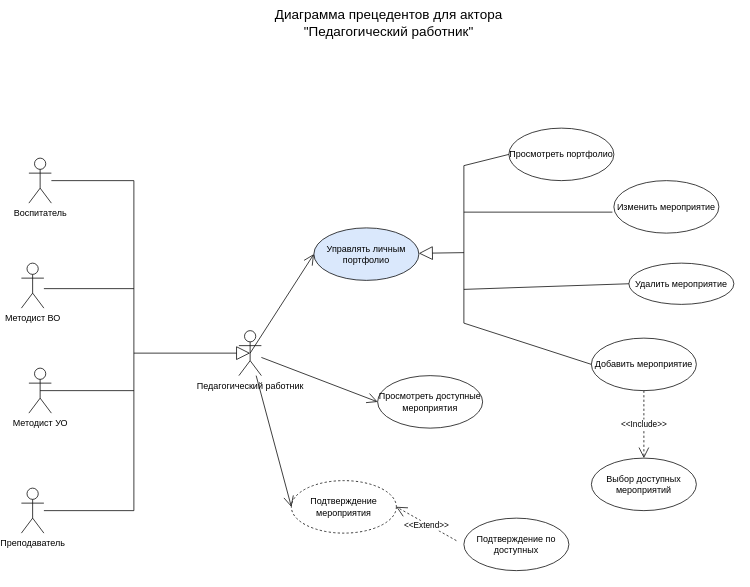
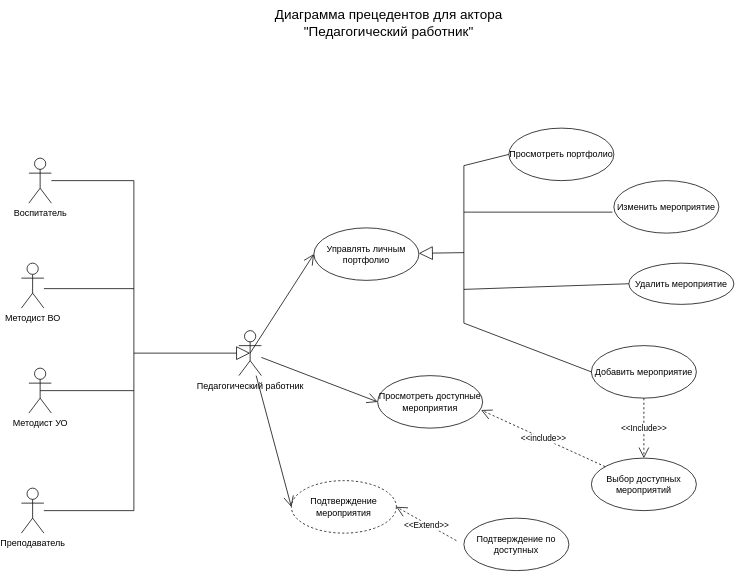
  <mxCell id="0" />
  <mxCell id="1" parent="0" />
  <mxCell id="2" value="&lt;div&gt;Воспитатель&lt;/div&gt;" style="shape=umlActor;verticalLabelPosition=bottom;verticalAlign=top;html=1;" parent="1" vertex="1"><mxGeometry x="30" y="210" width="30" height="60" as="geometry" /></mxCell>
  <mxCell id="3" value="&lt;div&gt;Педагогический работник&lt;/div&gt;&lt;div&gt;&lt;br&gt;&lt;/div&gt;" style="shape=umlActor;verticalLabelPosition=bottom;verticalAlign=top;html=1;" parent="1" vertex="1"><mxGeometry x="310" y="440" width="30" height="60" as="geometry" /></mxCell>
  <mxCell id="4" value="&lt;div&gt;Преподаватель&lt;/div&gt;&lt;div&gt;&lt;br&gt;&lt;/div&gt;" style="shape=umlActor;verticalLabelPosition=bottom;verticalAlign=top;html=1;" parent="1" vertex="1"><mxGeometry x="20" y="650" width="30" height="60" as="geometry" /></mxCell>
  <mxCell id="5" value="Методист УО" style="shape=umlActor;verticalLabelPosition=bottom;verticalAlign=top;html=1;" parent="1" vertex="1"><mxGeometry x="30" y="490" width="30" height="60" as="geometry" /></mxCell>
  <mxCell id="6" value="Методист ВО" style="shape=umlActor;verticalLabelPosition=bottom;verticalAlign=top;html=1;" parent="1" vertex="1"><mxGeometry x="20" y="350" width="30" height="60" as="geometry" /></mxCell>
  <mxCell id="7" value="" style="endArrow=none;html=1;" parent="1" edge="1"><mxGeometry width="50" height="50" relative="1" as="geometry"><mxPoint x="170" y="680" as="sourcePoint" /><mxPoint x="170" y="240" as="targetPoint" /></mxGeometry></mxCell>
  <mxCell id="8" value="" style="endArrow=block;endSize=16;endFill=0;html=1;entryX=0.5;entryY=0.5;entryDx=0;entryDy=0;entryPerimeter=0;" parent="1" target="3" edge="1"><mxGeometry x="-0.04" y="60" width="160" relative="1" as="geometry"><mxPoint x="170" y="470" as="sourcePoint" /><mxPoint x="690" y="550" as="targetPoint" /><mxPoint as="offset" /></mxGeometry></mxCell>
  <mxCell id="9" value="" style="endArrow=none;html=1;" parent="1" edge="1"><mxGeometry width="50" height="50" relative="1" as="geometry"><mxPoint x="50" y="680" as="sourcePoint" /><mxPoint x="170" y="680" as="targetPoint" /></mxGeometry></mxCell>
  <mxCell id="10" value="" style="endArrow=none;html=1;exitX=0.5;exitY=0.5;exitDx=0;exitDy=0;exitPerimeter=0;" parent="1" source="5" edge="1"><mxGeometry width="50" height="50" relative="1" as="geometry"><mxPoint x="580" y="570" as="sourcePoint" /><mxPoint x="170" y="520" as="targetPoint" /></mxGeometry></mxCell>
  <mxCell id="11" value="" style="endArrow=none;html=1;" parent="1" edge="1"><mxGeometry width="50" height="50" relative="1" as="geometry"><mxPoint x="50" y="384" as="sourcePoint" /><mxPoint x="170" y="384" as="targetPoint" /></mxGeometry></mxCell>
  <mxCell id="12" value="" style="endArrow=none;html=1;" parent="1" source="2" edge="1"><mxGeometry width="50" height="50" relative="1" as="geometry"><mxPoint x="580" y="570" as="sourcePoint" /><mxPoint x="170" y="240" as="targetPoint" /></mxGeometry></mxCell>
- <mxCell id="13" value="Управлять личным портфолио" style="ellipse;whiteSpace=wrap;html=1;fillColor=#dae8fc;" parent="1" vertex="1"><mxGeometry x="410" y="303" width="140" height="70" as="geometry" /></mxCell>
+ <mxCell id="13" value="Управлять личным портфолио" style="ellipse;whiteSpace=wrap;html=1;" parent="1" vertex="1"><mxGeometry x="410" y="303" width="140" height="70" as="geometry" /></mxCell>
  <mxCell id="14" value="" style="endArrow=open;endFill=1;endSize=12;html=1;exitX=0.5;exitY=0.5;exitDx=0;exitDy=0;exitPerimeter=0;entryX=0;entryY=0.5;entryDx=0;entryDy=0;" parent="1" source="3" target="13" edge="1"><mxGeometry width="160" relative="1" as="geometry"><mxPoint x="530" y="550" as="sourcePoint" /><mxPoint x="690" y="550" as="targetPoint" /></mxGeometry></mxCell>
  <mxCell id="15" value="Просмотреть доступные мероприятия" style="ellipse;whiteSpace=wrap;html=1;" parent="1" vertex="1"><mxGeometry x="495" y="500" width="140" height="70" as="geometry" /></mxCell>
  <mxCell id="16" value="&lt;div&gt;Подтверждение&lt;/div&gt;&lt;div&gt;мероприятия&lt;br&gt;&lt;/div&gt;" style="ellipse;whiteSpace=wrap;html=1;dashed=1;" parent="1" vertex="1"><mxGeometry x="380" y="640" width="140" height="70" as="geometry" /></mxCell>
  <mxCell id="17" value="" style="endArrow=open;endFill=1;endSize=12;html=1;entryX=0;entryY=0.5;entryDx=0;entryDy=0;" parent="1" source="3" target="16" edge="1"><mxGeometry width="160" relative="1" as="geometry"><mxPoint x="530" y="550" as="sourcePoint" /><mxPoint x="690" y="550" as="targetPoint" /></mxGeometry></mxCell>
  <mxCell id="18" value="" style="endArrow=open;endFill=1;endSize=12;html=1;entryX=0;entryY=0.5;entryDx=0;entryDy=0;" parent="1" source="3" target="15" edge="1"><mxGeometry width="160" relative="1" as="geometry"><mxPoint x="530" y="550" as="sourcePoint" /><mxPoint x="690" y="550" as="targetPoint" /></mxGeometry></mxCell>
- <mxCell id="19" value="Добавить мероприятие" style="ellipse;whiteSpace=wrap;html=1;" parent="1" vertex="1"><mxGeometry x="780" y="450" width="140" height="70" as="geometry" /></mxCell>
+ <mxCell id="19" value="Добавить мероприятие" style="ellipse;whiteSpace=wrap;html=1;" parent="1" vertex="1"><mxGeometry x="780" y="460" width="140" height="70" as="geometry" /></mxCell>
  <mxCell id="20" value="Изменить мероприятие" style="ellipse;whiteSpace=wrap;html=1;" parent="1" vertex="1"><mxGeometry x="810" y="240" width="140" height="70" as="geometry" /></mxCell>
  <mxCell id="21" value="Удалить мероприятие" style="ellipse;whiteSpace=wrap;html=1;" parent="1" vertex="1"><mxGeometry x="830" y="350" width="140" height="55" as="geometry" /></mxCell>
  <mxCell id="22" value="&amp;lt;&amp;lt;Include&amp;gt;&amp;gt;" style="endArrow=open;endSize=12;dashed=1;html=1;" parent="1" source="19" target="23" edge="1"><mxGeometry width="160" relative="1" as="geometry"><mxPoint x="530" y="550" as="sourcePoint" /><mxPoint x="690" y="550" as="targetPoint" /></mxGeometry></mxCell>
  <mxCell id="23" value="Выбор доступных мероприятий" style="ellipse;whiteSpace=wrap;html=1;" parent="1" vertex="1"><mxGeometry x="780" y="610" width="140" height="70" as="geometry" /></mxCell>
+ <mxCell id="24" value="&amp;lt;&amp;lt;include&amp;gt;&amp;gt;" style="endArrow=open;endSize=12;dashed=1;html=1;entryX=0.986;entryY=0.657;entryDx=0;entryDy=0;entryPerimeter=0;" parent="1" source="23" target="15" edge="1"><mxGeometry width="160" relative="1" as="geometry"><mxPoint x="530" y="550" as="sourcePoint" /><mxPoint x="690" y="550" as="targetPoint" /></mxGeometry></mxCell>
  <mxCell id="25" value="Подтверждение по доступных" style="ellipse;whiteSpace=wrap;html=1;" parent="1" vertex="1"><mxGeometry x="610" y="690" width="140" height="70" as="geometry" /></mxCell>
  <mxCell id="26" value="&amp;lt;&amp;lt;Extend&amp;gt;&amp;gt;" style="endArrow=open;endSize=12;dashed=1;html=1;entryX=1;entryY=0.5;entryDx=0;entryDy=0;" parent="1" target="16" edge="1"><mxGeometry x="-0.027" y="2" width="160" relative="1" as="geometry"><mxPoint x="600" y="720" as="sourcePoint" /><mxPoint x="690" y="550" as="targetPoint" /><mxPoint as="offset" /></mxGeometry></mxCell>
  <mxCell id="27" value="Просмотреть портфолио" style="ellipse;whiteSpace=wrap;html=1;" parent="1" vertex="1"><mxGeometry x="670" y="170" width="140" height="70" as="geometry" /></mxCell>
  <mxCell id="28" value="" style="endArrow=none;html=1;" parent="1" edge="1"><mxGeometry width="50" height="50" relative="1" as="geometry"><mxPoint x="610" y="430" as="sourcePoint" /><mxPoint x="610" y="220" as="targetPoint" /></mxGeometry></mxCell>
  <mxCell id="29" value="" style="endArrow=block;endSize=16;endFill=0;html=1;" parent="1" target="13" edge="1"><mxGeometry x="0.459" y="67" width="160" relative="1" as="geometry"><mxPoint x="610" y="336" as="sourcePoint" /><mxPoint x="690" y="550" as="targetPoint" /><mxPoint as="offset" /></mxGeometry></mxCell>
  <mxCell id="30" value="" style="endArrow=none;html=1;entryX=0;entryY=0.5;entryDx=0;entryDy=0;" parent="1" target="19" edge="1"><mxGeometry width="50" height="50" relative="1" as="geometry"><mxPoint x="610" y="430" as="sourcePoint" /><mxPoint x="630" y="520" as="targetPoint" /></mxGeometry></mxCell>
  <mxCell id="31" value="" style="endArrow=none;html=1;entryX=0;entryY=0.5;entryDx=0;entryDy=0;" parent="1" target="21" edge="1"><mxGeometry width="50" height="50" relative="1" as="geometry"><mxPoint x="610" y="385" as="sourcePoint" /><mxPoint x="630" y="520" as="targetPoint" /></mxGeometry></mxCell>
  <mxCell id="32" value="" style="endArrow=none;html=1;entryX=-0.014;entryY=0.6;entryDx=0;entryDy=0;entryPerimeter=0;" parent="1" target="20" edge="1"><mxGeometry width="50" height="50" relative="1" as="geometry"><mxPoint x="610" y="282" as="sourcePoint" /><mxPoint x="630" y="520" as="targetPoint" /></mxGeometry></mxCell>
  <mxCell id="33" value="" style="endArrow=none;html=1;entryX=0;entryY=0.5;entryDx=0;entryDy=0;" parent="1" target="27" edge="1"><mxGeometry width="50" height="50" relative="1" as="geometry"><mxPoint x="610" y="220" as="sourcePoint" /><mxPoint x="630" y="520" as="targetPoint" /></mxGeometry></mxCell>
  <mxCell id="34" value="&lt;font style=&quot;font-size: 18px&quot;&gt;Диаграмма прецедентов для актора &quot;Педагогический работник&quot;&lt;/font&gt;" style="text;html=1;strokeColor=none;fillColor=none;align=center;verticalAlign=middle;whiteSpace=wrap;rounded=0;" vertex="1" parent="1"><mxGeometry x="320" y="20" width="380" height="20" as="geometry" /></mxCell>
